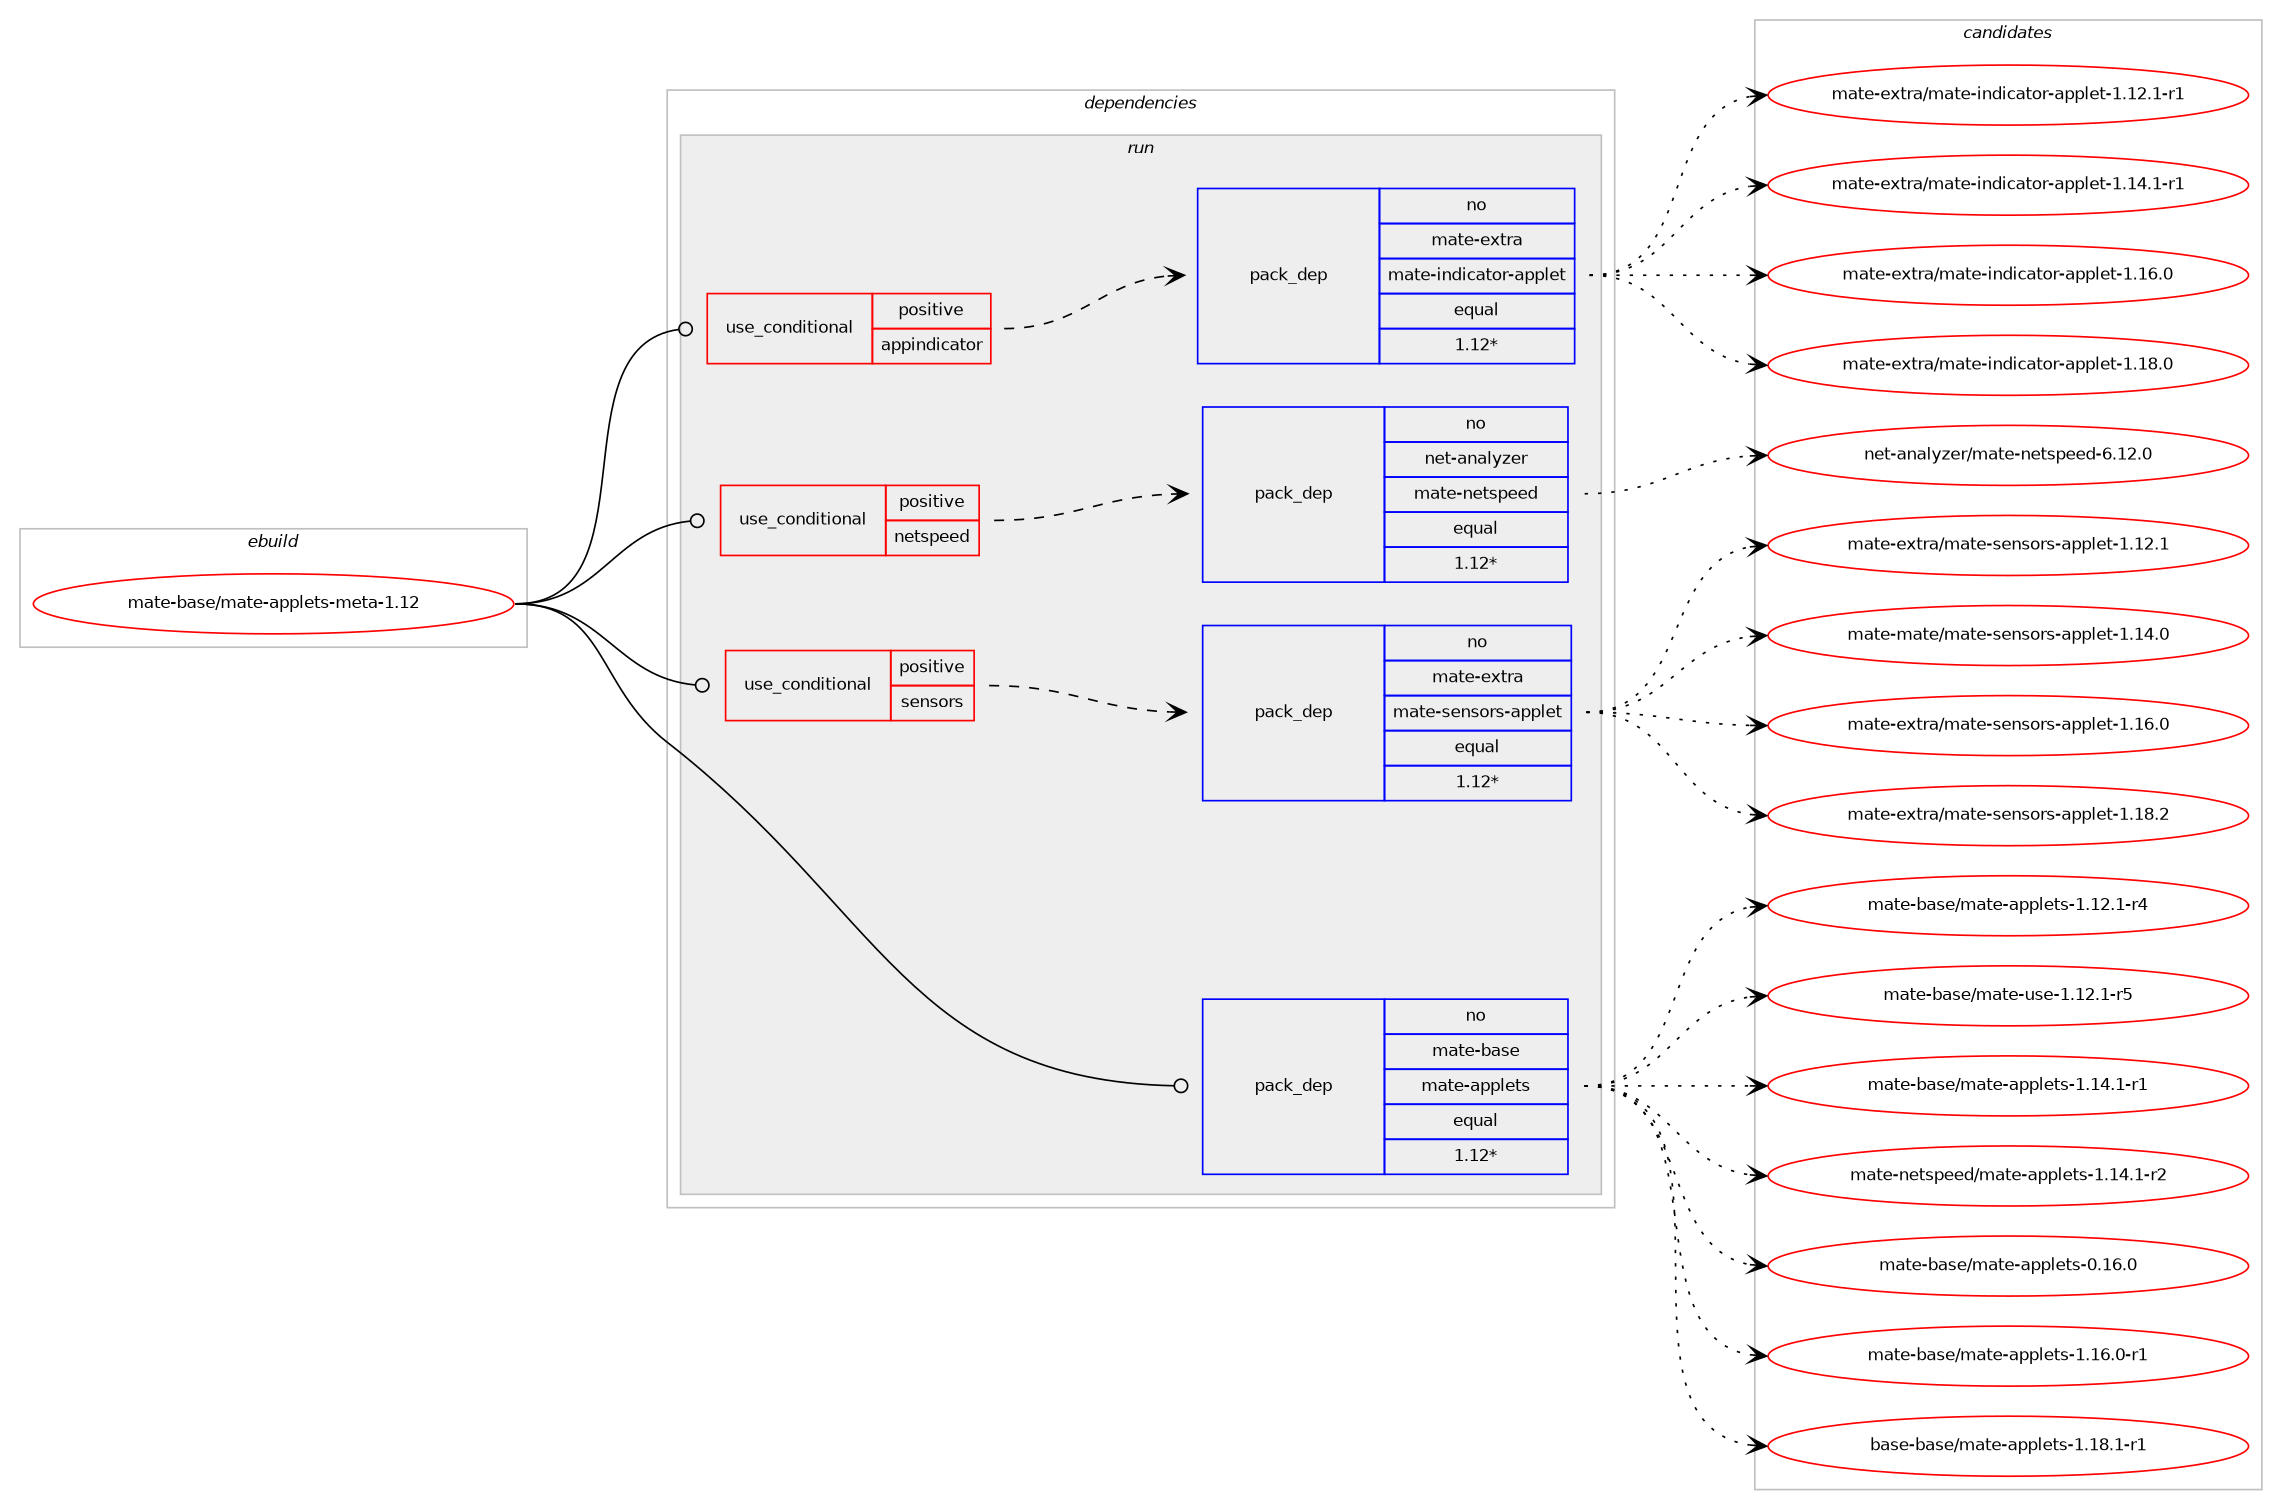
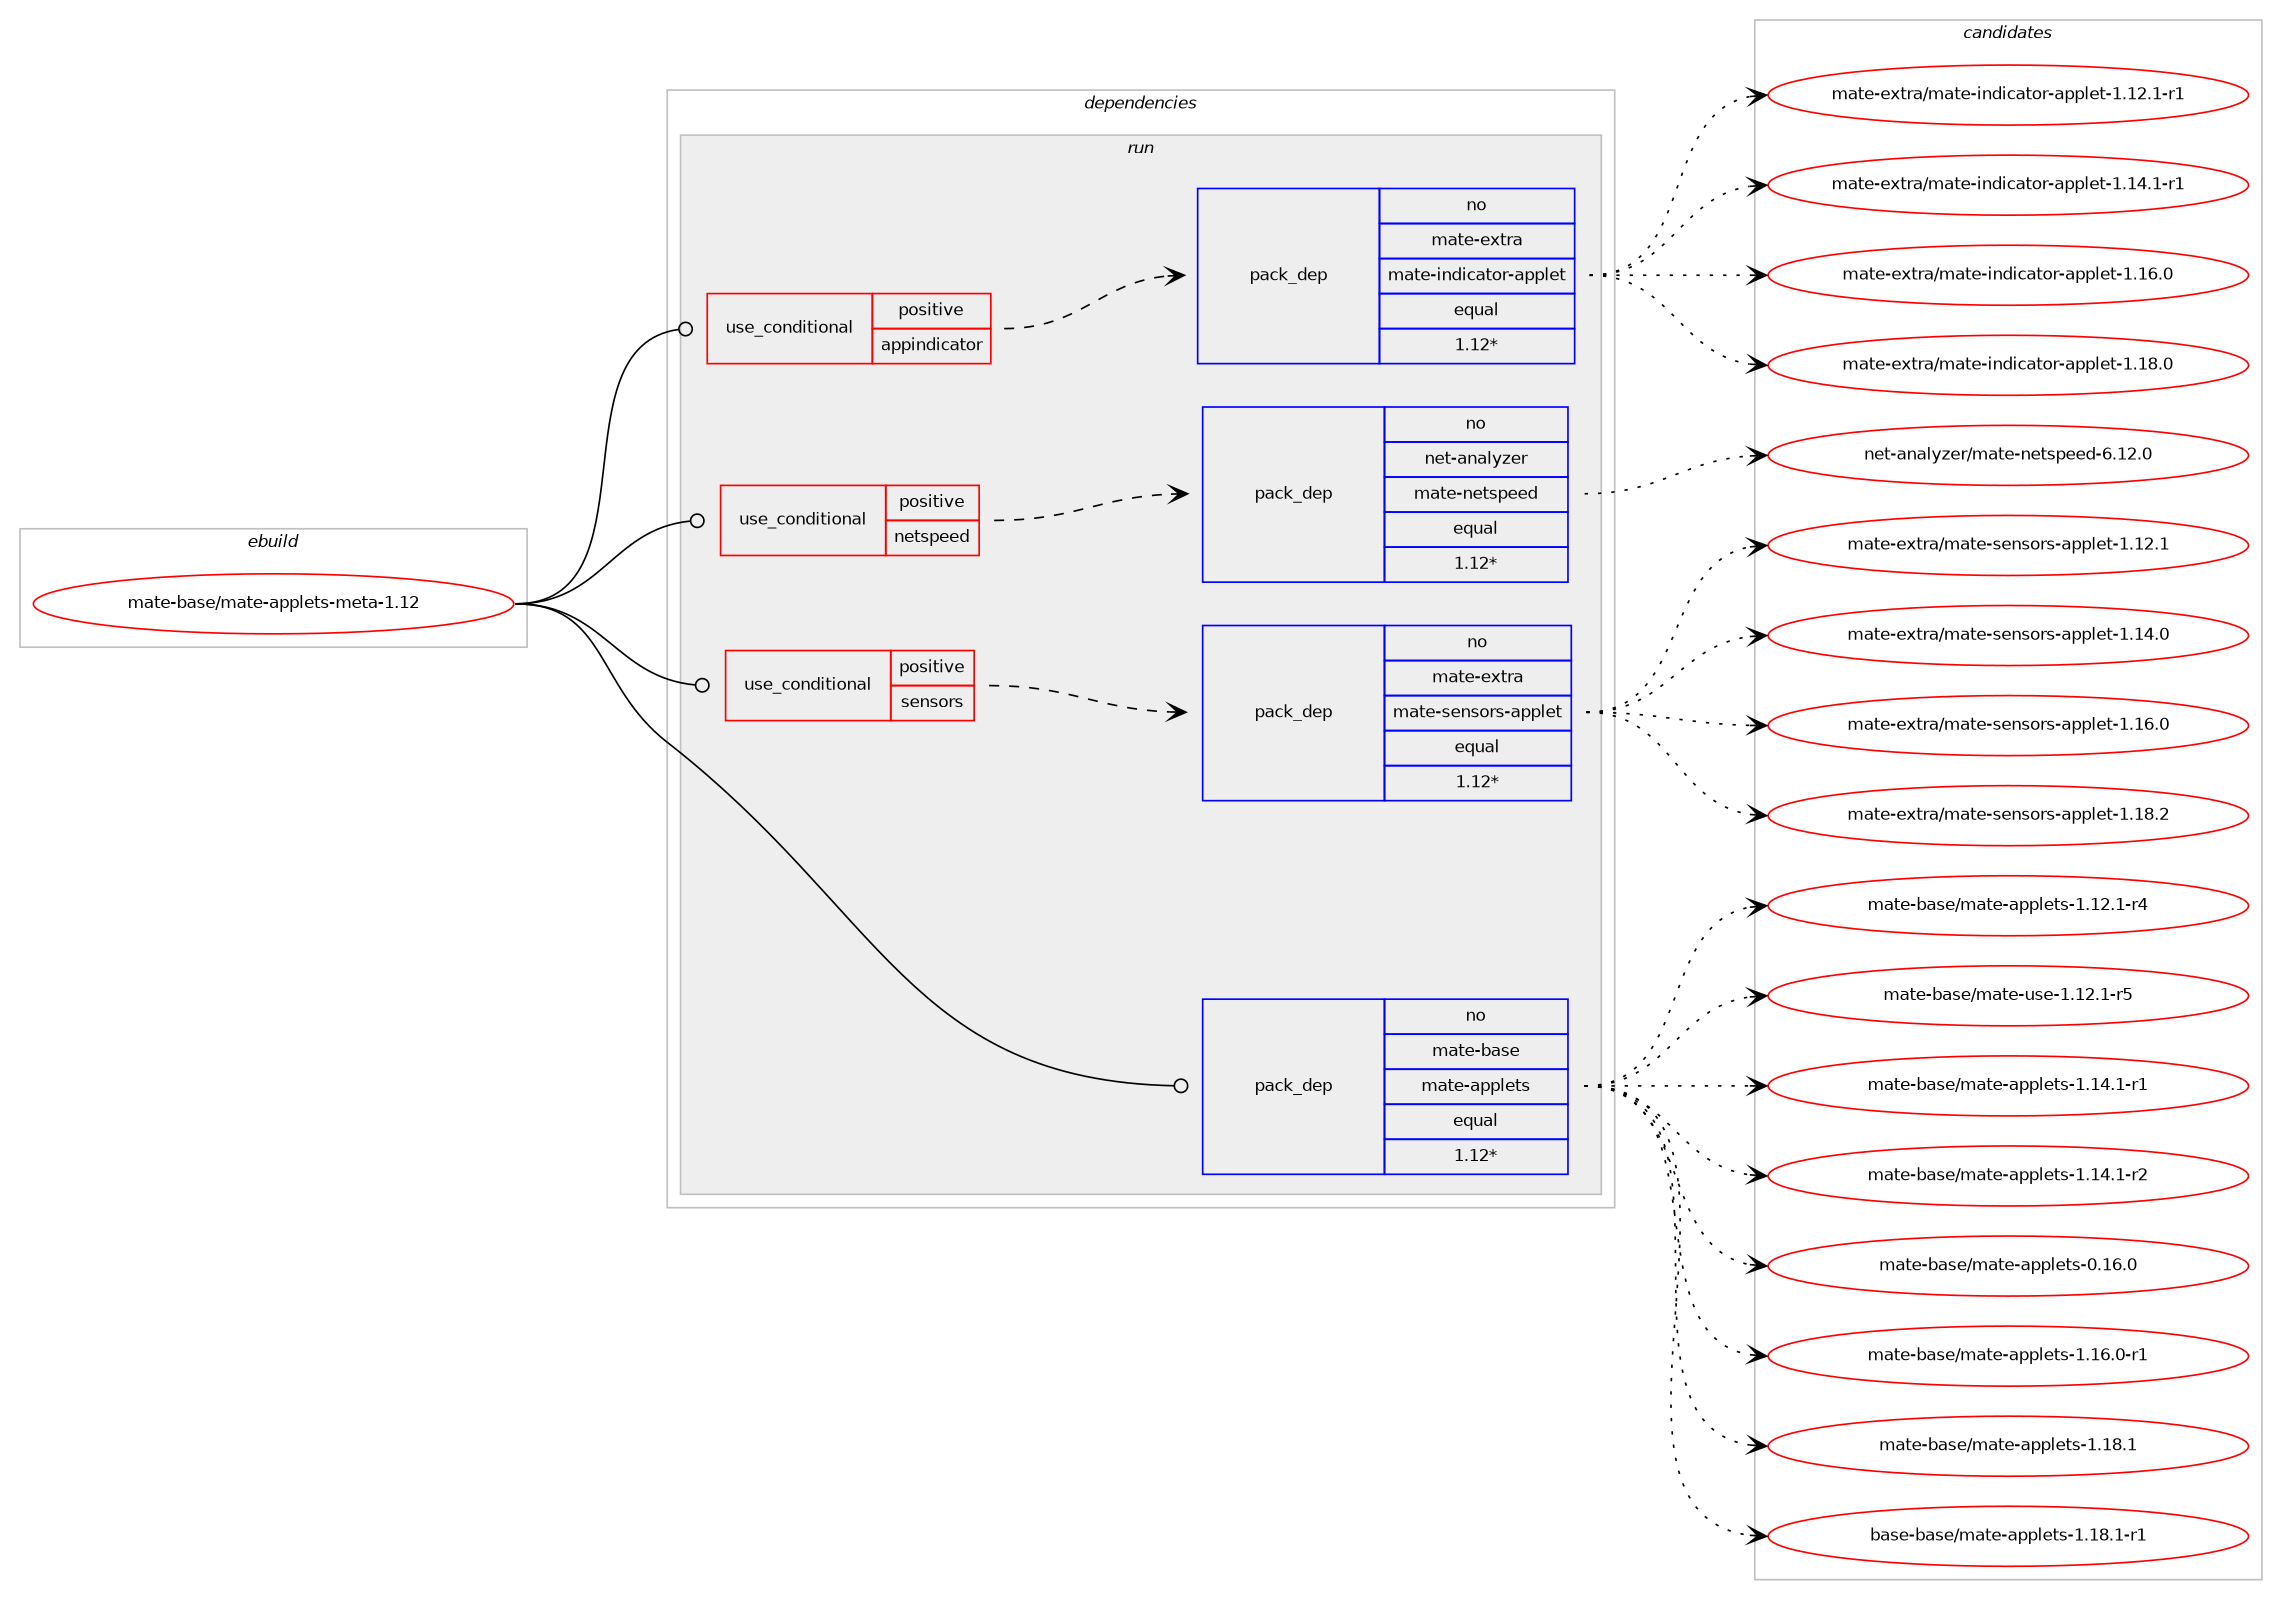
  digraph {
    compound=true
    concentrate=true
    fontname=Helvetica
    fontsize=10
    newrank=true
    rankdir=LR
    ranksep=1.5
    node [color=red fontname=Helvetica fontsize=10]
    edge [arrowhead=vee headport=w style=dotted tailport=e weight=100]
    n1 [label="mate-base/mate-applets-meta-1.12" width=4]
    n2 [color=blue label=<<TABLE BORDER="0" CELLBORDER="1" CELLSPACING="0" CELLPADDING="4" WIDTH="220"><TR><TD ROWSPAN="6" CELLPADDING="30">pack_dep</TD></TR><TR><TD WIDTH="110">no</TD></TR><TR><TD>mate-extra</TD></TR><TR><TD>mate-indicator-applet</TD></TR><TR><TD>equal</TD></TR><TR><TD>1.12*</TD></TR></TABLE>> shape=none]
    n3 [label=<<TABLE BORDER="0" CELLBORDER="1" CELLSPACING="0" CELLPADDING="4"><TR><TD ROWSPAN="3" CELLPADDING="10">use_conditional</TD></TR><TR><TD>positive</TD></TR><TR><TD>appindicator</TD></TR></TABLE>> shape=none]
    n4 [color=blue label=<<TABLE BORDER="0" CELLBORDER="1" CELLSPACING="0" CELLPADDING="4" WIDTH="220"><TR><TD ROWSPAN="6" CELLPADDING="30">pack_dep</TD></TR><TR><TD WIDTH="110">no</TD></TR><TR><TD>net-analyzer</TD></TR><TR><TD>mate-netspeed</TD></TR><TR><TD>equal</TD></TR><TR><TD>1.12*</TD></TR></TABLE>> shape=none]
    n5 [label=<<TABLE BORDER="0" CELLBORDER="1" CELLSPACING="0" CELLPADDING="4"><TR><TD ROWSPAN="3" CELLPADDING="10">use_conditional</TD></TR><TR><TD>positive</TD></TR><TR><TD>netspeed</TD></TR></TABLE>> shape=none]
    n6 [color=blue label=<<TABLE BORDER="0" CELLBORDER="1" CELLSPACING="0" CELLPADDING="4" WIDTH="220"><TR><TD ROWSPAN="6" CELLPADDING="30">pack_dep</TD></TR><TR><TD WIDTH="110">no</TD></TR><TR><TD>mate-extra</TD></TR><TR><TD>mate-sensors-applet</TD></TR><TR><TD>equal</TD></TR><TR><TD>1.12*</TD></TR></TABLE>> shape=none]
    n7 [label=<<TABLE BORDER="0" CELLBORDER="1" CELLSPACING="0" CELLPADDING="4"><TR><TD ROWSPAN="3" CELLPADDING="10">use_conditional</TD></TR><TR><TD>positive</TD></TR><TR><TD>sensors</TD></TR></TABLE>> shape=none]
    n8 [color=blue label=<<TABLE BORDER="0" CELLBORDER="1" CELLSPACING="0" CELLPADDING="4" WIDTH="220"><TR><TD ROWSPAN="6" CELLPADDING="30">pack_dep</TD></TR><TR><TD WIDTH="110">no</TD></TR><TR><TD>mate-base</TD></TR><TR><TD>mate-applets</TD></TR><TR><TD>equal</TD></TR><TR><TD>1.12*</TD></TR></TABLE>> shape=none]
    n9 [label="mate-extra/mate-indicator-applet-1.12.1-r1" width=4]
    n10 [label="mate-extra/mate-indicator-applet-1.14.1-r1" width=4]
    n11 [label="mate-extra/mate-indicator-applet-1.16.0" width=4]
    n12 [label="mate-extra/mate-indicator-applet-1.18.0" width=4]
    n13 [label="net-analyzer/mate-netspeed-6.12.0" width=4]
    n14 [label="mate-extra/mate-sensors-applet-1.12.1" width=4]
-   n15 [label="mate-mate/mate-sensors-applet-1.14.0" width=4]
+   n15 [label="mate-extra/mate-sensors-applet-1.14.0" width=4]
    n16 [label="mate-extra/mate-sensors-applet-1.16.0" width=4]
    n17 [label="mate-extra/mate-sensors-applet-1.18.2" width=4]
    n18 [label="mate-base/mate-applets-1.12.1-r4" width=4]
    n19 [label="mate-base/mate-use-1.12.1-r5" width=4]
    n20 [label="mate-base/mate-applets-1.14.1-r1" width=4]
-   n21 [label="mate-netspeed/mate-applets-1.14.1-r2" width=4]
+   n21 [label="mate-base/mate-applets-1.14.1-r2" width=4]
    n22 [label="mate-base/mate-applets-0.16.0" width=4]
    n23 [label="mate-base/mate-applets-1.16.0-r1" width=4]
+   n24 [label="mate-base/mate-applets-1.18.1" width=4]
    n25 [label="base-base/mate-applets-1.18.1-r1" width=4]
    subgraph cluster_1 {
      color=gray
      label=<<i>ebuild</i>>
      rank=same
      n1
    }
    subgraph cluster_2 {
      color=gray
      label=<<i>dependencies</i>>
      subgraph cluster_3 {
        color=gray
        fillcolor="#eeeeee"
        label=<<i>compile</i>>
        style=filled
      }
      subgraph cluster_4 {
        color=gray
        fillcolor="#eeeeee"
        label=<<i>compile and run</i>>
        style=filled
      }
      subgraph cluster_5 {
        color=gray
        fillcolor="#eeeeee"
        label=<<i>run</i>>
        style=filled
        subgraph sub_6 {
          color=gray
          fillcolor="#eeeeee"
          label=<<i>run</i>>
          style=filled
          n3
          subgraph sub_7 {
            color=gray
            fillcolor="#eeeeee"
            label=<<i>run</i>>
            style=filled
            n2
          }
        }
        subgraph sub_8 {
          color=gray
          fillcolor="#eeeeee"
          label=<<i>run</i>>
          style=filled
          n5
          subgraph sub_9 {
            color=gray
            fillcolor="#eeeeee"
            label=<<i>run</i>>
            style=filled
            n4
          }
        }
        subgraph sub_10 {
          color=gray
          fillcolor="#eeeeee"
          label=<<i>run</i>>
          style=filled
          n7
          subgraph sub_11 {
            color=gray
            fillcolor="#eeeeee"
            label=<<i>run</i>>
            style=filled
            n6
          }
        }
        subgraph sub_12 {
          color=gray
          fillcolor="#eeeeee"
          label=<<i>run</i>>
          style=filled
          n8
        }
      }
    }
    subgraph cluster_13 {
      color=gray
      label=<<i>candidates</i>>
      rank=same
      subgraph sub_14 {
        color=black
        label=<<i>candidates</i>>
        nodesep=1
        rank=same
        n9
        n10
        n11
        n12
      }
      subgraph sub_15 {
        color=black
        label=<<i>candidates</i>>
        nodesep=1
        rank=same
        n13
      }
      subgraph sub_16 {
        color=black
        label=<<i>candidates</i>>
        nodesep=1
        rank=same
        n14
        n15
        n16
        n17
      }
      subgraph sub_17 {
        color=black
        label=<<i>candidates</i>>
        nodesep=1
        rank=same
        n18
        n19
        n20
        n21
        n22
        n23
+       n24
        n25
      }
    }
    n1 -> n3 [arrowhead=odot style=solid weight=20]
    n1 -> n5 [arrowhead=odot style=solid weight=20]
    n1 -> n7 [arrowhead=odot style=solid weight=20]
    n1 -> n8 [arrowhead=odot style=solid weight=20]
    n2 -> n9
    n2 -> n10
    n2 -> n11
    n2 -> n12
    n3 -> n2 [style=dashed weight=20]
    n4 -> n13
    n5 -> n4 [style=dashed weight=20]
    n6 -> n14
    n6 -> n15
    n6 -> n16
    n6 -> n17
    n7 -> n6 [style=dashed weight=20]
    n8 -> n18
    n8 -> n19
    n8 -> n20
    n8 -> n21
    n8 -> n22
    n8 -> n23
+   n8 -> n24
    n8 -> n25
  }
